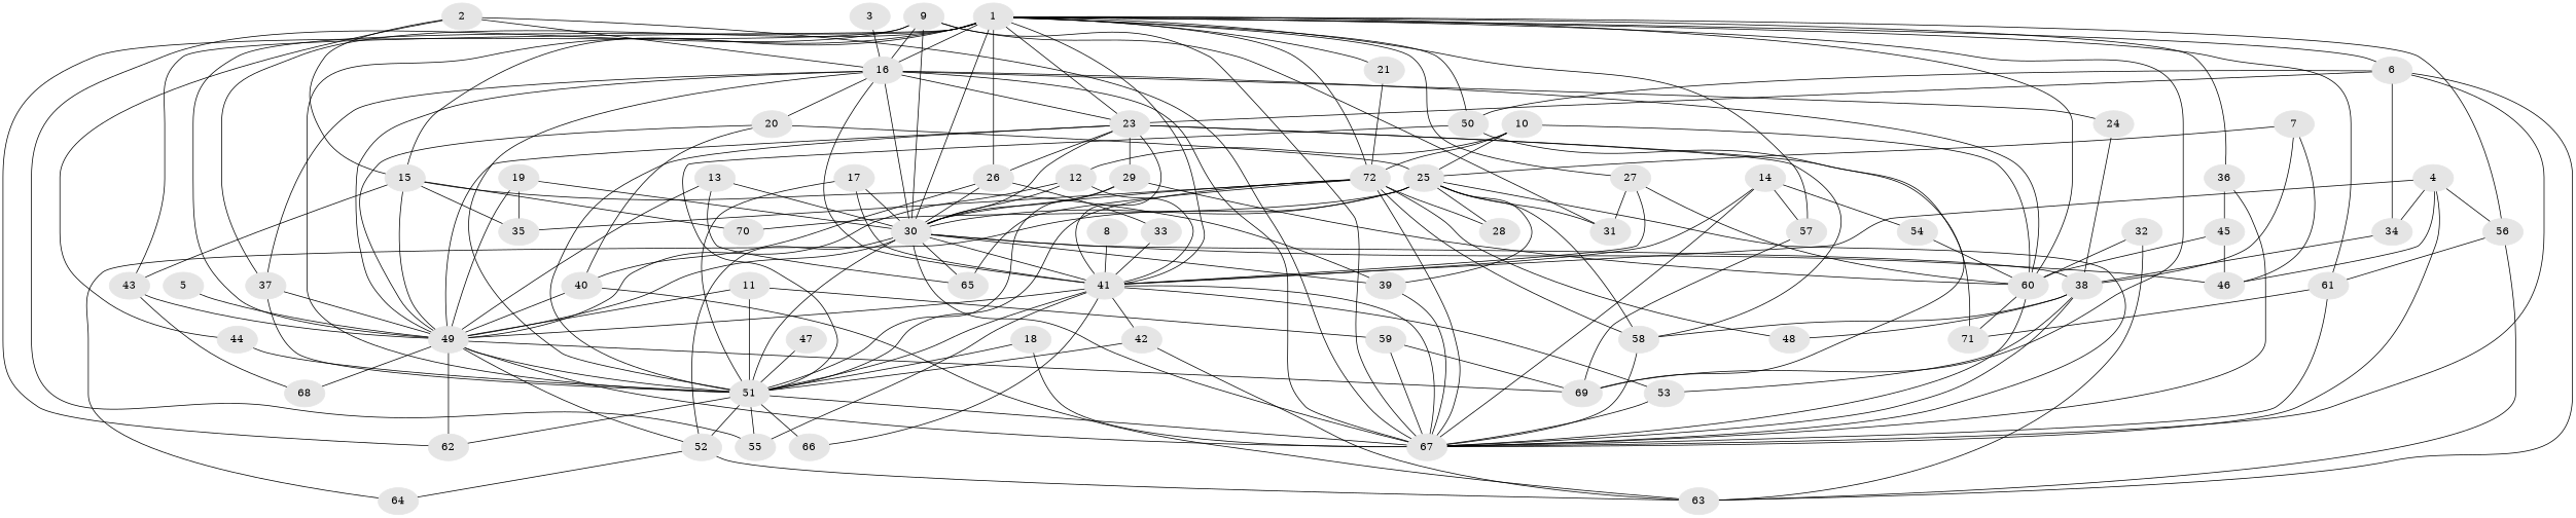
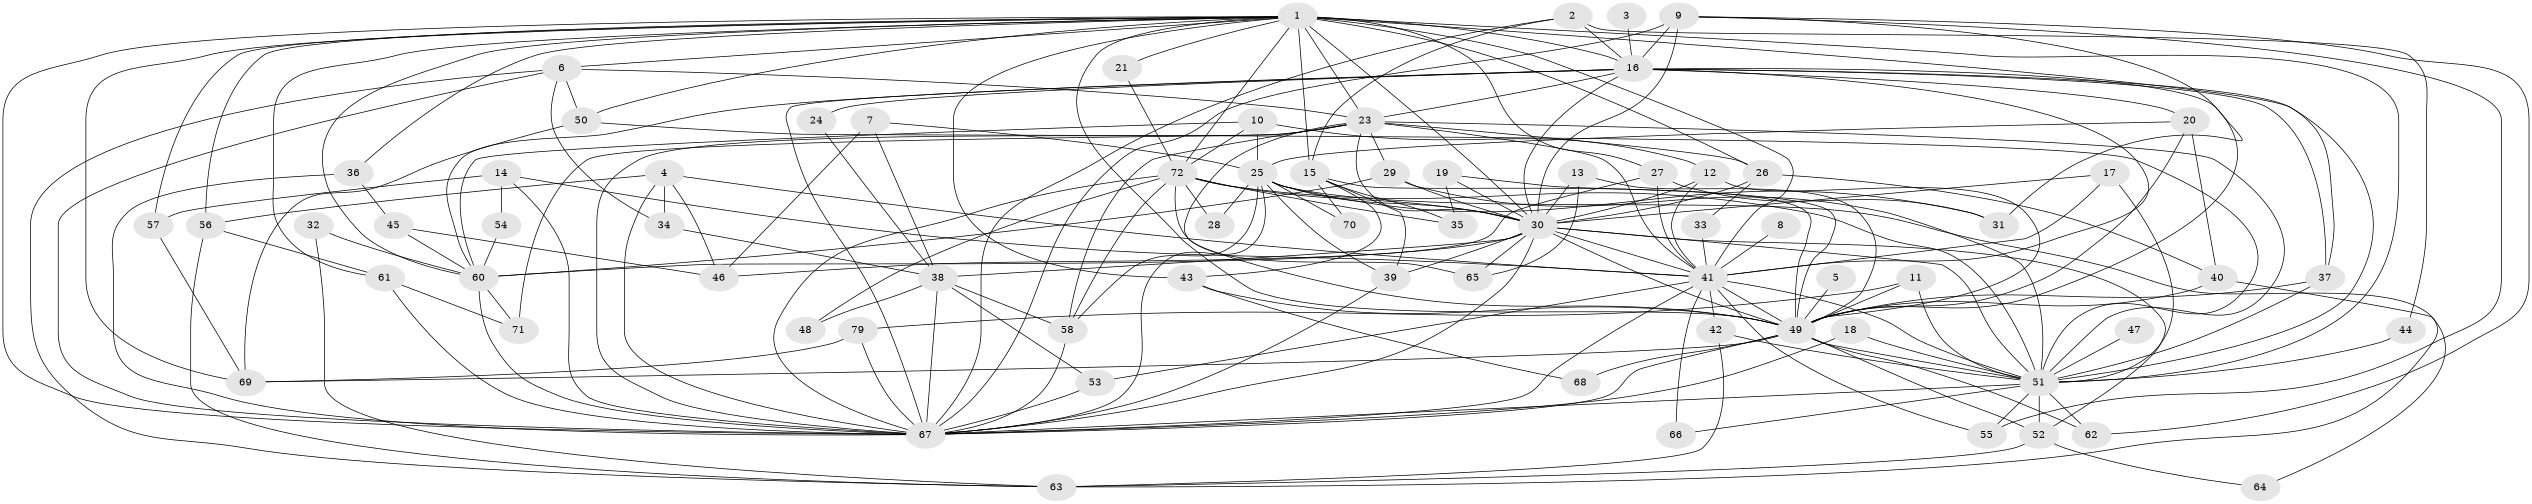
  graph {
    node [color=gray90 style=filled]
    edge [weight=1.0]
    1
    6
    15
    16
    21
    n6 [label=72]
    23
    26
    27
    30
    36
    37
    41
    43
    49
    50
    51
    56
    57
    60
    61
    67
    69
    34
    63
    35
    39
    70
    20
    24
    65
    28
    48
    58
    29
    71
    40
    33
    31
    46
    38
    52
    45
    55
    53
    42
    66
    68
    62
    2
    44
    3
    4
    5
    7
    25
    64
    8
    9
    10
    12
    11
-   59
+   59 [label=79]
    13
    14
    54
    17
    18
    19
    32
    47
    1 -- 6
    1 -- 15
    1 -- 16 [weight=2.0]
    1 -- 21
    1 -- n6
    1 -- 23 [weight=2.0]
    1 -- 26
    1 -- 27
    1 -- 30 [weight=4.0]
    1 -- 36
    1 -- 37
    1 -- 41 [weight=2.0]
    1 -- 43
    1 -- 49 [weight=3.0]
    1 -- 50
    1 -- 51 [weight=3.0]
    1 -- 56
    1 -- 57
    1 -- 60
    1 -- 61
+   1 -- 67 [weight=2.0]
    1 -- 69
    6 -- 23
    6 -- 50
    6 -- 67
    6 -- 34
    6 -- 63
    15 -- 43
    15 -- 49
    15 -- 35
    15 -- 39
    15 -- 70
    16 -- 23
    16 -- 30 [weight=2.0]
    16 -- 37
    16 -- 41 [weight=3.0]
    16 -- 49
    16 -- 51
    16 -- 60
    16 -- 67 [weight=2.0]
    16 -- 20
    16 -- 24
    21 -- n6
    n6 -- 30
    n6 -- 51
    n6 -- 67
    n6 -- 35
    n6 -- 65
    n6 -- 28
    n6 -- 48
    n6 -- 58
    23 -- 26
    23 -- 30 [weight=2.0]
    23 -- 41
    23 -- 49
    23 -- 51
+   23 -- 67 [weight=2.0]
    23 -- 58
    23 -- 29
    23 -- 71
    26 -- 30 [weight=2.0]
    26 -- 40
    26 -- 33
    27 -- 41
    27 -- 60
    27 -- 31
    30 -- 41 [weight=2.0]
    30 -- 49 [weight=2.0]
    30 -- 51 [weight=3.0]
    30 -- 67 [weight=4.0]
    30 -- 39
    30 -- 65
    30 -- 46
    30 -- 38
    30 -- 52
    36 -- 67
    36 -- 45
    37 -- 49
    37 -- 51 [weight=2.0]
    41 -- 49
    41 -- 51
    41 -- 67
    41 -- 55
    41 -- 53
    41 -- 42
    41 -- 66
    43 -- 49
    43 -- 68
    49 -- 51
    49 -- 67 [weight=3.0]
    49 -- 69
    49 -- 52
    49 -- 68
    49 -- 62
    50 -- 51
    50 -- 69
    51 -- 67
    51 -- 52 [weight=2.0]
    51 -- 55
    51 -- 66 [weight=2.0]
    51 -- 62
    56 -- 61
    56 -- 63
    57 -- 69
    60 -- 67 [weight=2.0]
    60 -- 71
    61 -- 67
    61 -- 71
    34 -- 38
    39 -- 67
    20 -- 49
    20 -- 40
    20 -- 25 [weight=2.0]
    24 -- 38
    58 -- 67
    29 -- 30
    29 -- 51
    29 -- 60
    40 -- 49
    40 -- 63
    33 -- 41
    38 -- 67
    38 -- 48
    38 -- 58
    38 -- 53
    52 -- 63
    52 -- 64
    45 -- 60
    45 -- 46
    53 -- 67 [weight=2.0]
    42 -- 51
    42 -- 63
    2 -- 15
    2 -- 16
    2 -- 67
    2 -- 44
    44 -- 51 [weight=2.0]
    3 -- 16
    4 -- 41
    4 -- 56
    4 -- 67
    4 -- 34
    4 -- 46
    5 -- 49
    7 -- 46
    7 -- 38
    7 -- 25
    25 -- 30
    25 -- 67
    25 -- 39
    25 -- 70
    25 -- 28
    25 -- 58
    25 -- 31
    25 -- 64
    8 -- 41
    9 -- 16
    9 -- 30 [weight=2.0]
    9 -- 67
    9 -- 31
    9 -- 55
    9 -- 62
    10 -- n6
    10 -- 60
    10 -- 25
    10 -- 12
    12 -- 30
    12 -- 41
    12 -- 49
    11 -- 49
    11 -- 51
    11 -- 59
    59 -- 67 [weight=2.0]
    59 -- 69
    13 -- 30
    13 -- 49
    13 -- 65
    14 -- 41
    14 -- 57
    14 -- 67 [weight=2.0]
    14 -- 54
    54 -- 60
    17 -- 30
    17 -- 41
    17 -- 51
    18 -- 51
    18 -- 67
    19 -- 30
    19 -- 49
    19 -- 35
    32 -- 60
    32 -- 63
    47 -- 51
  }
